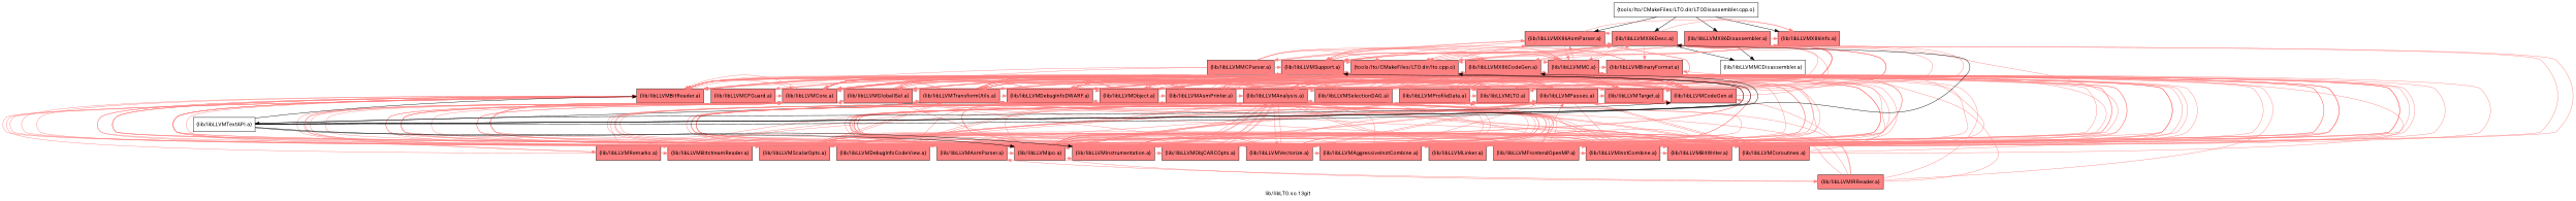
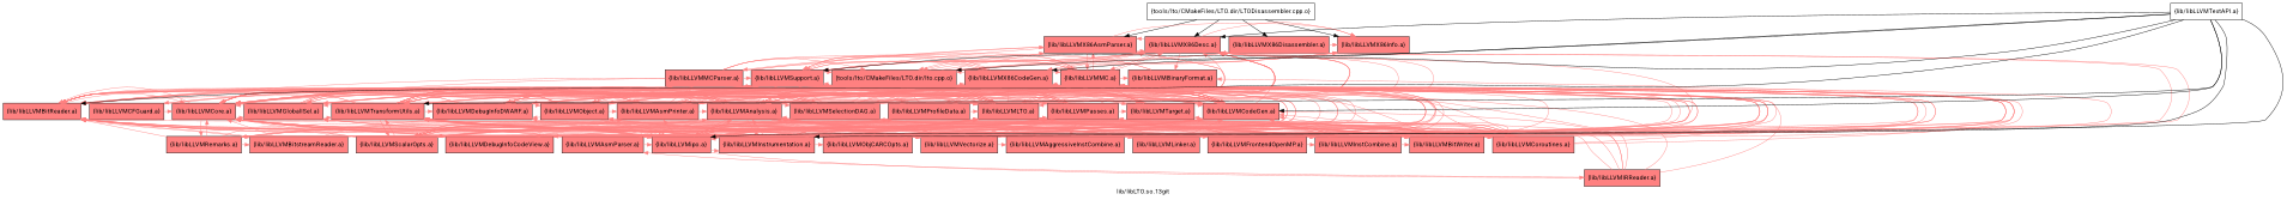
  digraph {
    fontname=Roboto
    label="lib/libLTO.so.13git"
    rankdir=TB
    node [fontname=Roboto group=1 shape=box fillcolor="1.000000 0.5 1" style=filled]
    edge [fontname=Roboto color="1.000000 0.5 1"]
    n1 [group=0 label="{tools/lto/CMakeFiles/LTO.dir/LTODisassembler.cpp.o}" fillcolor="" style=""]
    n2 [label="{lib/libLLVMX86AsmParser.a}"]
    n3 [label="{lib/libLLVMX86Desc.a}"]
    n4 [label="{lib/libLLVMX86Disassembler.a}"]
    n5 [label="{lib/libLLVMX86Info.a}"]
    n6 [label="{tools/lto/CMakeFiles/LTO.dir/lto.cpp.o}"]
    n7 [label="{lib/libLLVMSupport.a}"]
    n8 [label="{lib/libLLVMMC.a}"]
    n9 [label="{lib/libLLVMMCParser.a}"]
    n10 [label="{lib/libLLVMX86CodeGen.a}"]
-   n11 [group=0 label="{lib/libLLVMMCDisassembler.a}" fillcolor="" style=""]
    n12 [label="{lib/libLLVMBinaryFormat.a}"]
    n13 [label="{lib/libLLVMBitReader.a}"]
    n14 [label="{lib/libLLVMCore.a}"]
    n15 [label="{lib/libLLVMCodeGen.a}"]
    n16 [label="{lib/libLLVMLTO.a}"]
    n17 [label="{lib/libLLVMAsmPrinter.a}"]
    n18 [label="{lib/libLLVMObject.a}"]
    n19 [label="{lib/libLLVMPasses.a}"]
    n20 [label="{lib/libLLVMTarget.a}"]
    n21 [label="{lib/libLLVMSelectionDAG.a}"]
    n22 [label="{lib/libLLVMAnalysis.a}"]
    n23 [label="{lib/libLLVMGlobalISel.a}"]
    n24 [label="{lib/libLLVMCFGuard.a}"]
    n25 [label="{lib/libLLVMProfileData.a}"]
    n26 [label="{lib/libLLVMTransformUtils.a}"]
    n27 [label="{lib/libLLVMDebugInfoDWARF.a}"]
    n28 [label="{lib/libLLVMBitstreamReader.a}"]
    n29 [label="{lib/libLLVMRemarks.a}"]
    n30 [label="{lib/libLLVMScalarOpts.a}"]
    n31 [label="{lib/libLLVMipo.a}"]
    n32 [label="{lib/libLLVMBitWriter.a}"]
    n33 [label="{lib/libLLVMLinker.a}"]
    n34 [label="{lib/libLLVMObjCARCOpts.a}"]
    n35 [label="{lib/libLLVMDebugInfoCodeView.a}"]
    n36 [label="{lib/libLLVMVectorize.a}"]
    n37 [label="{lib/libLLVMCoroutines.a}"]
    n38 [label="{lib/libLLVMAggressiveInstCombine.a}"]
    n39 [label="{lib/libLLVMInstCombine.a}"]
    n40 [label="{lib/libLLVMInstrumentation.a}"]
    n41 [label="{lib/libLLVMAsmParser.a}"]
    n42 [label="{lib/libLLVMFrontendOpenMP.a}"]
    n43 [label="{lib/libLLVMIRReader.a}"]
    n44 [group=0 label="{lib/libLLVMTextAPI.a}" fillcolor="" style=""]
    subgraph sub_1 {
      rank=same
      n1
    }
    subgraph sub_2 {
      rank=same
      n2
      n3
      n4
      n5
    }
    subgraph sub_3 {
      rank=same
      n6
      n7
      n8
      n9
      n10
-     n11
      n12
    }
    subgraph sub_4 {
      rank=same
      n13
      n14
      n15
      n16
      n17
      n18
      n19
      n20
      n21
      n22
      n23
      n24
      n25
      n26
      n27
    }
    subgraph sub_5 {
      rank=same
      n28
      n29
      n30
      n31
      n32
      n33
      n34
      n35
      n36
      n37
      n38
      n39
      n40
      n41
      n42
    }
    n1 -> n2 [color=""]
    n1 -> n3 [color=""]
    n1 -> n4 [color=""]
    n1 -> n5 [color=""]
    n2 -> n3
    n2 -> n5
    n2 -> n7
    n2 -> n8
    n2 -> n9
    n3 -> n2
    n3 -> n5
    n3 -> n6
-   n3 -> n7
    n3 -> n8
    n3 -> n10
-   n3 -> n11 [color=""]
    n3 -> n12
    n4 -> n5
    n4 -> n7
-   n4 -> n11 [color=""]
    n5 -> n7
    n6 -> n2
    n6 -> n3
    n6 -> n4
    n6 -> n5
    n6 -> n7
    n6 -> n8
    n6 -> n10
    n6 -> n13
    n6 -> n14
    n6 -> n15
    n6 -> n16
    n7 -> n3
    n7 -> n6
    n7 -> n8
    n7 -> n10
    n7 -> n13
    n7 -> n14
    n7 -> n15
    n7 -> n16
    n7 -> n17
    n7 -> n18
    n8 -> n2
    n8 -> n3
    n8 -> n6
    n8 -> n7
    n8 -> n10
    n8 -> n12
    n8 -> n13
    n8 -> n14
    n8 -> n15
    n9 -> n2
    n9 -> n3
    n9 -> n6
    n9 -> n7
    n9 -> n8
    n9 -> n10
    n9 -> n13
    n9 -> n14
    n9 -> n15
    n9 -> n16
    n9 -> n19
    n10 -> n3
    n10 -> n5
    n10 -> n6
    n10 -> n7
    n10 -> n8
    n10 -> n14
    n10 -> n15
    n10 -> n17
    n10 -> n20
    n10 -> n21
    n10 -> n22
    n10 -> n23
    n10 -> n24
    n10 -> n25
    n10 -> n26
    n12 -> n6
    n12 -> n7
    n12 -> n14
    n12 -> n27
    n13 -> n6
    n13 -> n7
    n13 -> n10
    n13 -> n14
    n13 -> n28
    n14 -> n3
    n14 -> n6
    n14 -> n7
    n14 -> n10
    n14 -> n12
    n14 -> n13
    n14 -> n23
    n14 -> n29
    n15 -> n3
    n15 -> n6
    n15 -> n7
    n15 -> n8
    n15 -> n10
    n15 -> n13
    n15 -> n14
    n15 -> n17
    n15 -> n20
    n15 -> n22
    n15 -> n25
    n15 -> n26
    n15 -> n30
    n16 -> n3
    n16 -> n6
    n16 -> n7
    n16 -> n8
    n16 -> n10
    n16 -> n12
    n16 -> n13
    n16 -> n14
    n16 -> n15
    n16 -> n18
    n16 -> n19
    n16 -> n20
    n16 -> n22
    n16 -> n26
    n16 -> n31
    n16 -> n32
    n16 -> n33
    n16 -> n34
    n17 -> n2
    n17 -> n3
    n17 -> n6
    n17 -> n7
    n17 -> n8
    n17 -> n9
    n17 -> n10
    n17 -> n12
    n17 -> n13
    n17 -> n14
    n17 -> n15
    n17 -> n16
    n17 -> n20
    n17 -> n22
    n17 -> n27
    n17 -> n29
    n17 -> n35
    n18 -> n2
    n18 -> n3
    n18 -> n6
    n18 -> n7
    n18 -> n8
    n18 -> n9
    n18 -> n10
    n18 -> n12
    n18 -> n13
    n18 -> n14
    n18 -> n15
    n18 -> n16
    n18 -> n17
    n18 -> n26
    n18 -> n27
    n18 -> n31
    n18 -> n32
    n19 -> n3
    n19 -> n6
    n19 -> n7
    n19 -> n10
    n19 -> n13
    n19 -> n14
    n19 -> n15
    n19 -> n16
    n19 -> n20
    n19 -> n22
    n19 -> n26
    n19 -> n27
    n19 -> n30
    n19 -> n31
    n19 -> n34
    n19 -> n36
    n19 -> n37
    n19 -> n38
    n19 -> n39
    n19 -> n40
    n20 -> n7
    n20 -> n8
    n20 -> n10
    n20 -> n14
    n20 -> n15
    n20 -> n16
    n20 -> n22
    n21 -> n3
    n21 -> n6
    n21 -> n7
    n21 -> n8
    n21 -> n10
    n21 -> n13
    n21 -> n14
    n21 -> n15
    n21 -> n20
    n21 -> n22
    n21 -> n23
    n21 -> n26
    n21 -> n27
    n22 -> n3
    n22 -> n6
    n22 -> n7
    n22 -> n10
    n22 -> n12
    n22 -> n13
    n22 -> n14
    n22 -> n15
    n22 -> n16
    n22 -> n18
    n22 -> n19
    n22 -> n21
    n22 -> n23
    n22 -> n25
    n22 -> n26
    n22 -> n27
    n22 -> n30
    n22 -> n31
    n22 -> n34
    n22 -> n36
    n22 -> n37
    n22 -> n39
    n22 -> n40
    n22 -> n41
    n23 -> n6
    n23 -> n7
    n23 -> n8
    n23 -> n10
    n23 -> n14
    n23 -> n15
    n23 -> n20
    n23 -> n21
    n23 -> n22
    n23 -> n26
    n24 -> n7
    n24 -> n10
    n24 -> n14
    n25 -> n3
    n25 -> n6
    n25 -> n7
    n25 -> n8
    n25 -> n10
    n25 -> n13
    n25 -> n14
    n25 -> n15
    n25 -> n16
    n25 -> n22
    n25 -> n31
    n25 -> n35
    n25 -> n40
    n26 -> n3
    n26 -> n6
    n26 -> n7
    n26 -> n10
    n26 -> n13
    n26 -> n14
    n26 -> n15
    n26 -> n16
    n26 -> n17
    n26 -> n19
    n26 -> n21
    n26 -> n22
    n26 -> n23
    n26 -> n27
    n26 -> n30
    n26 -> n31
    n26 -> n32
    n26 -> n36
    n26 -> n37
    n26 -> n39
    n26 -> n40
    n26 -> n42
    n27 -> n3
    n27 -> n6
    n27 -> n7
    n27 -> n8
    n27 -> n10
    n27 -> n12
    n27 -> n13
    n27 -> n14
    n27 -> n15
    n27 -> n16
    n27 -> n17
    n27 -> n18
    n28 -> n6
    n28 -> n7
    n28 -> n13
    n28 -> n14
    n28 -> n32
    n29 -> n6
    n29 -> n7
    n29 -> n13
    n29 -> n14
    n29 -> n15
    n29 -> n16
    n29 -> n27
    n29 -> n28
    n29 -> n32
    n30 -> n3
    n30 -> n6
    n30 -> n7
    n30 -> n10
    n30 -> n13
    n30 -> n14
    n30 -> n15
    n30 -> n19
    n30 -> n21
    n30 -> n22
    n30 -> n26
    n30 -> n31
    n30 -> n32
    n30 -> n34
    n30 -> n37
    n31 -> n3
    n31 -> n6
    n31 -> n7
    n31 -> n10
    n31 -> n13
    n31 -> n14
    n31 -> n15
    n31 -> n16
    n31 -> n17
    n31 -> n19
    n31 -> n21
    n31 -> n22
    n31 -> n23
    n31 -> n25
    n31 -> n26
    n31 -> n27
    n31 -> n30
    n31 -> n32
    n31 -> n33
    n31 -> n36
    n31 -> n37
    n31 -> n38
    n31 -> n39
    n31 -> n40
    n31 -> n42
    n31 -> n43
    n32 -> n6
    n32 -> n7
    n32 -> n8
    n32 -> n10
    n32 -> n13
    n32 -> n14
    n32 -> n15
    n32 -> n16
-   n37 -> n18
+   n32 -> n18
    n32 -> n22
    n33 -> n6
    n33 -> n7
    n33 -> n10
    n33 -> n13
    n33 -> n14
    n33 -> n15
    n33 -> n16
    n33 -> n18
    n33 -> n26
    n33 -> n31
    n34 -> n7
    n34 -> n10
    n34 -> n13
    n34 -> n14
    n34 -> n15
    n34 -> n22
    n34 -> n26
    n35 -> n6
    n35 -> n7
    n35 -> n10
    n35 -> n13
    n35 -> n14
    n35 -> n16
    n35 -> n17
    n35 -> n31
    n36 -> n6
    n36 -> n7
    n36 -> n10
    n36 -> n13
    n36 -> n14
    n36 -> n15
    n36 -> n19
    n36 -> n22
    n36 -> n23
    n36 -> n26
    n36 -> n30
    n36 -> n31
    n36 -> n37
    n36 -> n38
    n36 -> n39
    n37 -> n6
    n37 -> n7
    n37 -> n10
    n37 -> n13
    n37 -> n14
    n37 -> n15
    n37 -> n19
    n37 -> n22
    n37 -> n26
    n37 -> n30
    n37 -> n31
    n38 -> n6
    n38 -> n7
    n38 -> n10
    n38 -> n14
    n38 -> n15
    n38 -> n22
    n38 -> n26
    n39 -> n6
    n39 -> n7
    n39 -> n10
    n39 -> n13
    n39 -> n14
    n39 -> n15
    n39 -> n21
    n39 -> n22
    n39 -> n23
    n39 -> n26
    n39 -> n30
    n39 -> n31
    n39 -> n32
    n39 -> n37
    n40 -> n3
    n40 -> n6
    n40 -> n7
    n40 -> n8
    n40 -> n10
    n40 -> n13
    n40 -> n14
    n40 -> n15
    n40 -> n16
    n40 -> n19
    n40 -> n22
    n40 -> n25
    n40 -> n26
    n40 -> n30
    n40 -> n31
    n40 -> n34
    n40 -> n36
    n40 -> n37
    n40 -> n39
    n40 -> n42
    n41 -> n6
    n41 -> n7
    n41 -> n8
    n41 -> n10
    n41 -> n12
    n41 -> n13
    n41 -> n14
    n41 -> n15
    n41 -> n16
    n41 -> n31
    n41 -> n32
    n42 -> n6
    n42 -> n7
    n42 -> n10
    n42 -> n14
    n42 -> n19
    n42 -> n26
    n42 -> n30
    n42 -> n39
    n43 -> n6
    n43 -> n7
    n43 -> n8
    n43 -> n13
    n43 -> n14
    n43 -> n15
    n43 -> n16
    n43 -> n41
    n44 -> n3 [color=""]
    n44 -> n6 [color=""]
    n44 -> n7 [color=""]
    n44 -> n10 [color=""]
    n44 -> n13 [color=""]
    n44 -> n15 [color=""]
-   n26 -> n44 [color=""]
+   n44 -> n26 [color=""]
    n44 -> n31 [color=""]
    n44 -> n40 [color=""]
  }
